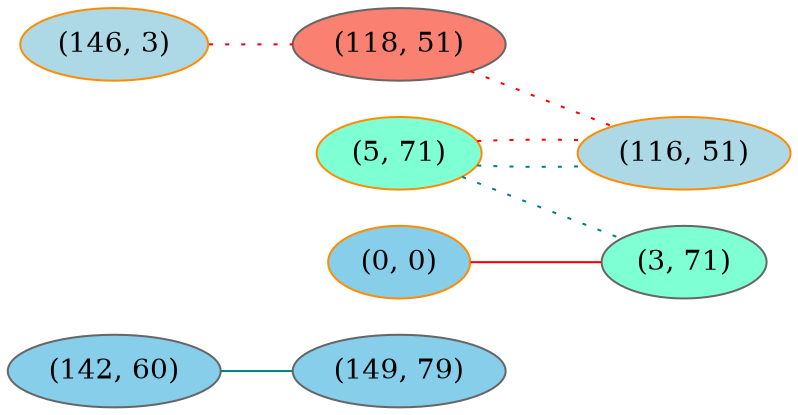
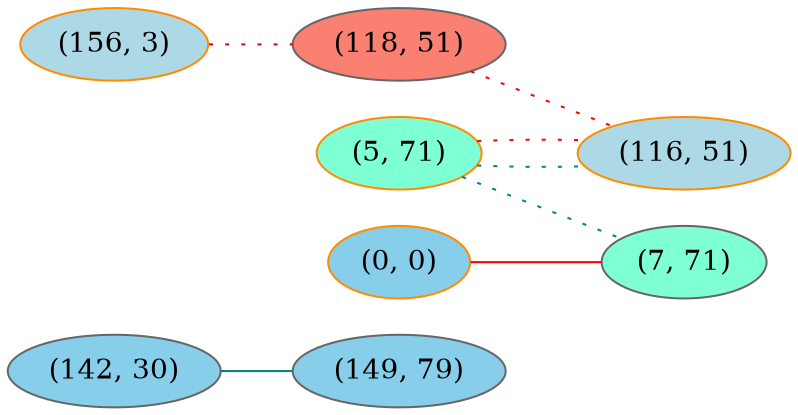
  graph {
    rankdir=LR
    node [color=gray40 fillcolor=skyblue style=filled]
    edge [color=red style=dotted weight=1]
-   "(142, 60)"
+   "(142, 60)" [label="(142, 30)"]
    "(149, 79)"
-   "(146, 3)" [color=darkorange fillcolor=lightblue]
+   "(146, 3)" [color=darkorange fillcolor=lightblue label="(156, 3)"]
    "(118, 51)" [fillcolor=salmon]
    "(116, 51)" [color=darkorange fillcolor=lightblue]
    "(5, 71)" [color=darkorange fillcolor=aquamarine]
-   "(3, 71)" [fillcolor=aquamarine]
+   "(3, 71)" [fillcolor=aquamarine label="(7, 71)"]
    "(0, 0)" [color=darkorange]
    "(142, 60)" -- "(149, 79)" [color=teal style=solid]
    "(146, 3)" -- "(118, 51)"
    "(118, 51)" -- "(116, 51)"
    "(5, 71)" -- "(116, 51)" [color=teal]
    "(5, 71)" -- "(116, 51)"
    "(5, 71)" -- "(3, 71)" [color=teal]
    "(0, 0)" -- "(3, 71)" [style=solid weight=4]
  }
